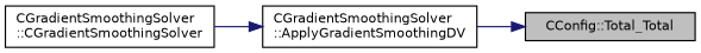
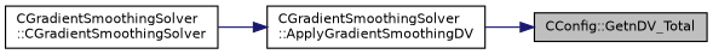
  digraph {
    rankdir=RL
    node [color=black fillcolor=white fontname=Helvetica fontsize=10 shape=record style=filled]
    edge [color=midnightblue dir=back fontname=Helvetica fontsize=10 labelfontname=Helvetica labelfontsize=10 style=solid]
-   n1 [fillcolor=grey75 fontcolor=black height=0.2 label="CConfig::Total_Total" width=0.4]
+   n1 [fillcolor=grey75 fontcolor=black height=0.2 label="CConfig::GetnDV_Total" width=0.4]
    n2 [height=0.2 label="CGradientSmoothingSolver\l::ApplyGradientSmoothingDV" width=0.4]
    n3 [height=0.2 label="CGradientSmoothingSolver\l::CGradientSmoothingSolver" width=0.4]
    n1 -> n2
    n2 -> n3
  }
